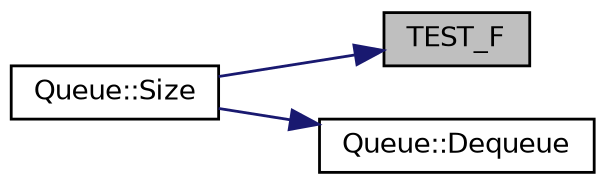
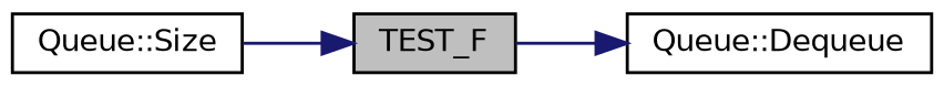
  digraph {
    rankdir=LR
    node [color=black fillcolor=white fontname=Helvetica fontsize=10 shape=record style=filled]
    edge [color=midnightblue fontname=Helvetica fontsize=10 labelfontname=Helvetica labelfontsize=10 style=solid]
    n1 [fillcolor=grey75 fontcolor=black height=0.2 label=TEST_F width=0.4]
    n2 [height=0.2 label="Queue::Dequeue" width=0.4]
    n3 [height=0.2 label="Queue::Size" width=0.4]
-   n3 -> n2
+   n1 -> n2
    n3 -> n1
  }
